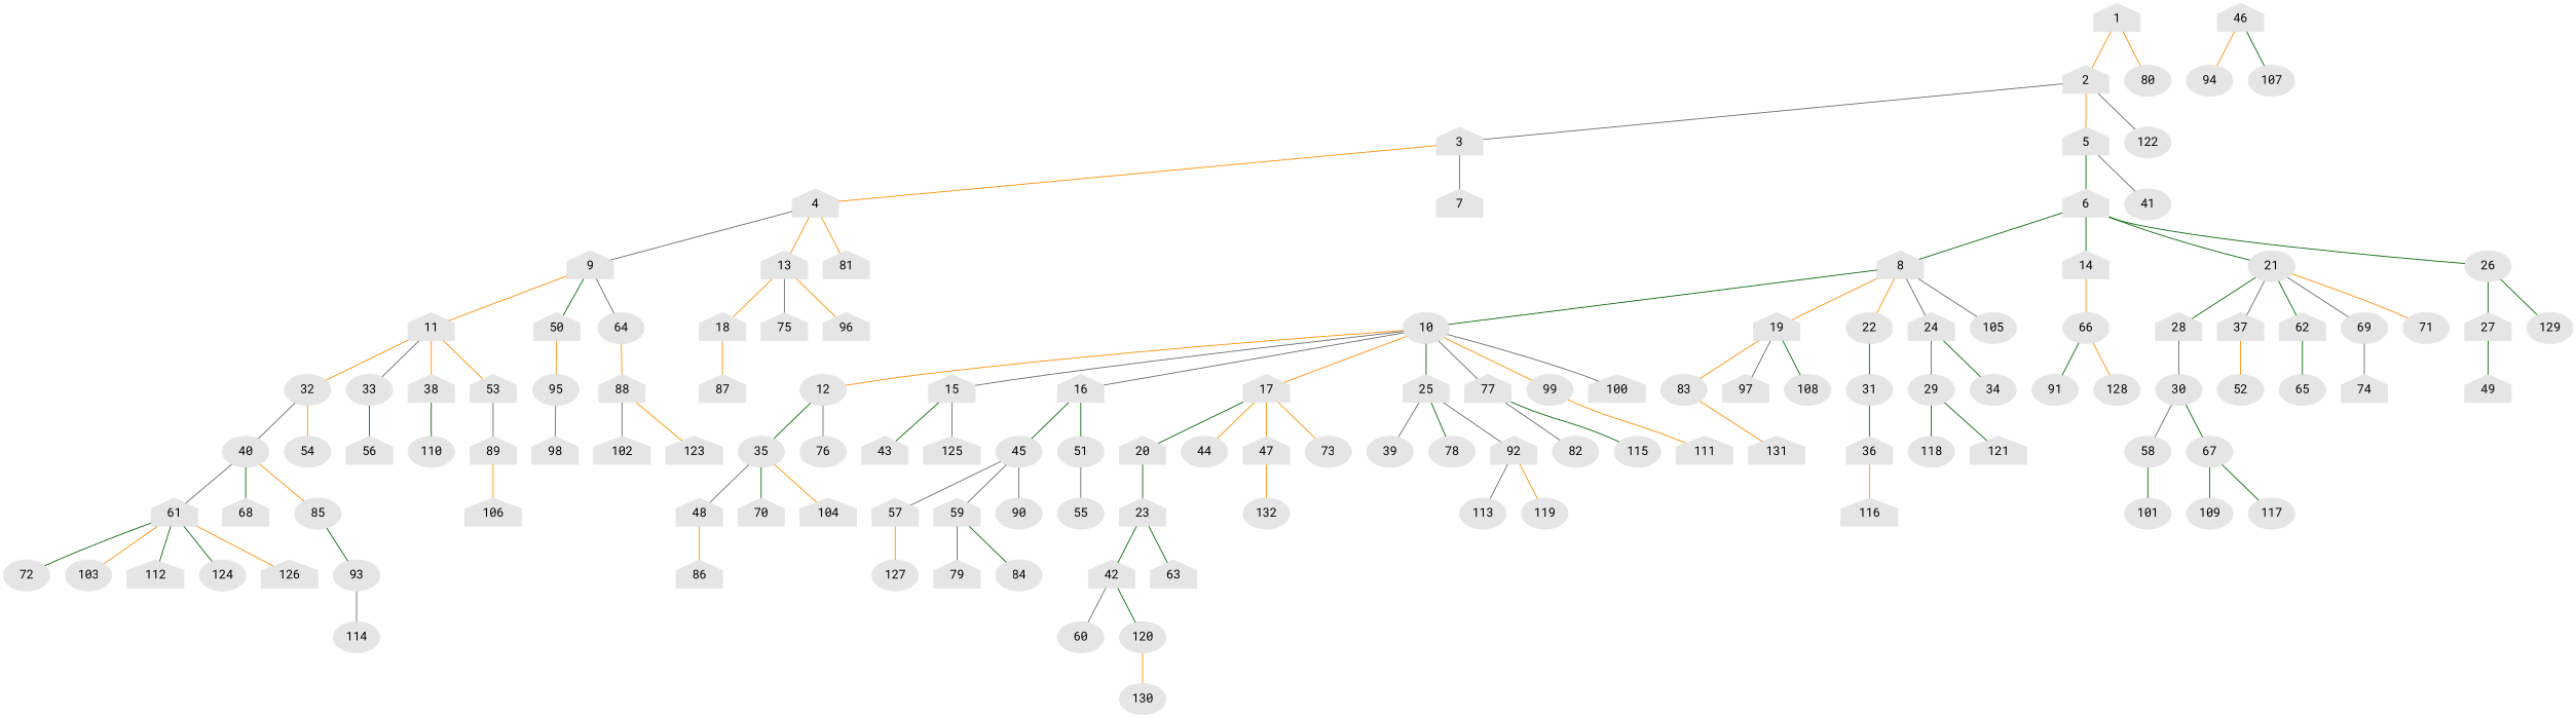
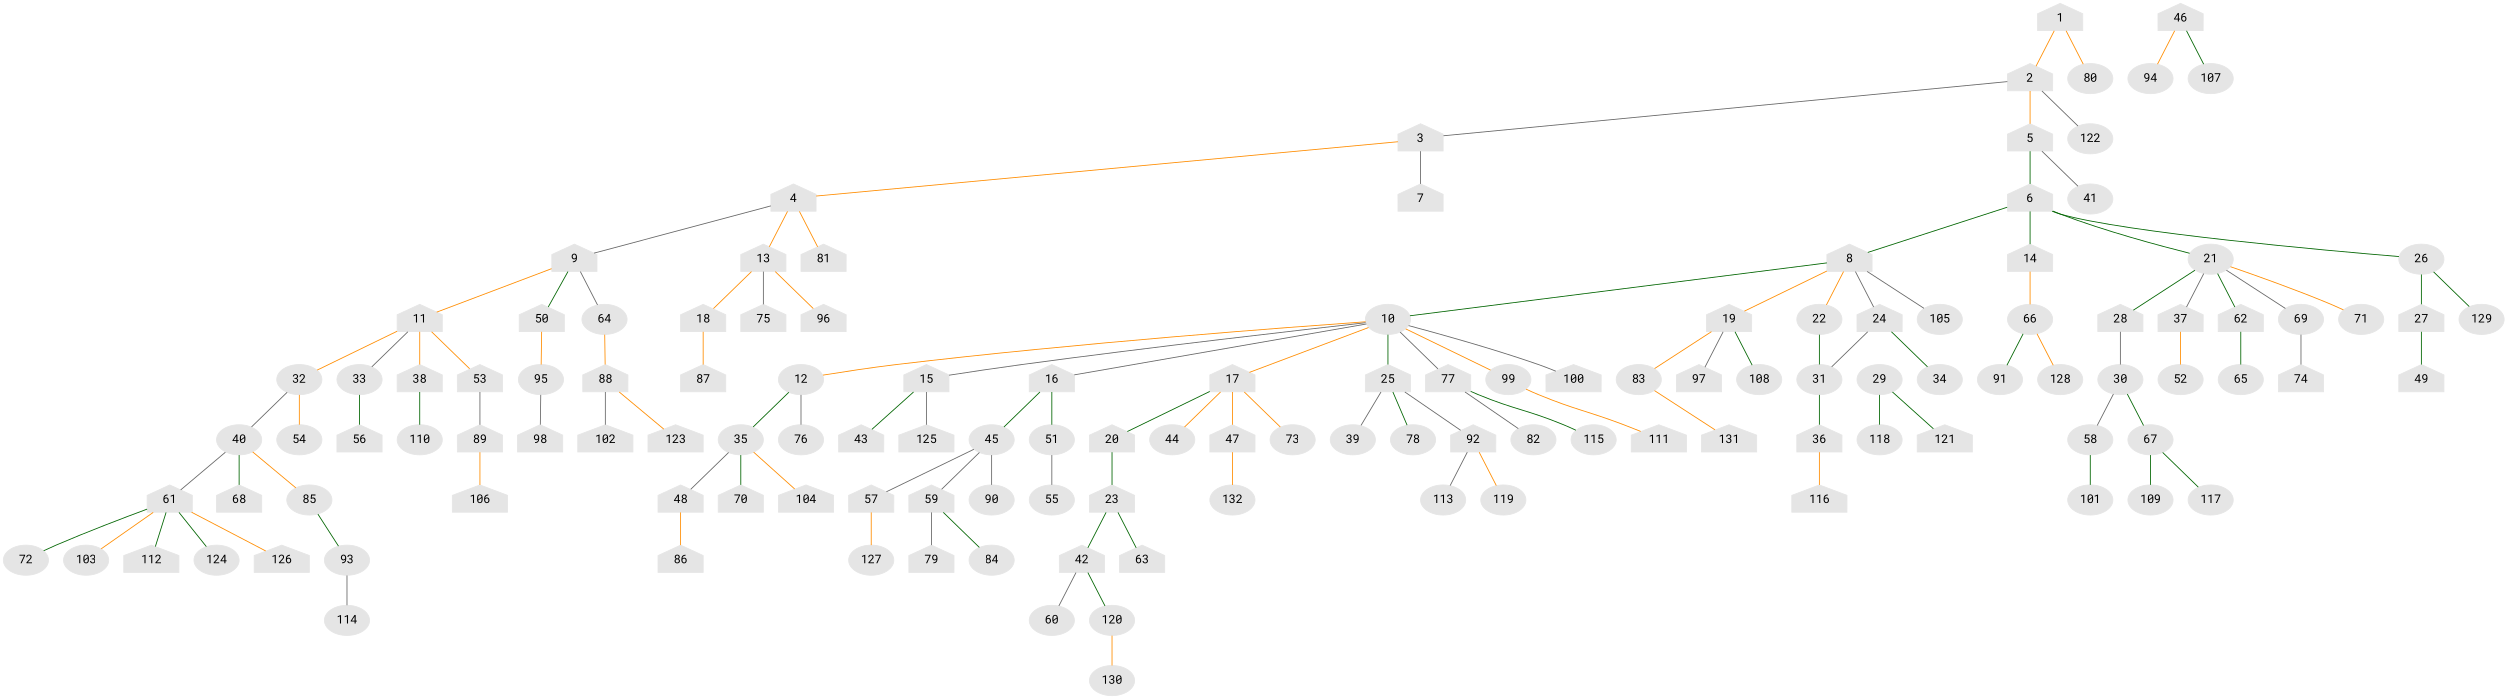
  graph {
    fontname="Roboto Mono"
    node [color=gray90 fontname="Roboto Mono" shape=house style=filled]
    edge [color=darkgreen fontname="Roboto Mono"]
    1
    2
    80 [shape=ellipse]
    3
    5
    122 [shape=ellipse]
    4
    7
    6
    41 [shape=ellipse]
    9
    13
    81
    11
    50
    64 [shape=ellipse]
    18
    75
    96
    8
    14
    21 [shape=ellipse]
    26 [shape=ellipse]
    10 [shape=ellipse]
    19
    22 [shape=ellipse]
    24
    105 [shape=ellipse]
    66 [shape=ellipse]
    28
    37
    62
    69 [shape=ellipse]
    71 [shape=ellipse]
    27
    129 [shape=ellipse]
    12 [shape=ellipse]
    15
    16
    17
    25
    77
    99 [shape=ellipse]
    100
    83 [shape=ellipse]
    97
    108 [shape=ellipse]
    31 [shape=ellipse]
    29 [shape=ellipse]
    34 [shape=ellipse]
    32 [shape=ellipse]
    33 [shape=ellipse]
    38
    53
    95 [shape=ellipse]
    88
    35 [shape=ellipse]
    76 [shape=ellipse]
    43
    125
    45 [shape=ellipse]
    51 [shape=ellipse]
    20
    44 [shape=ellipse]
    47
    73 [shape=ellipse]
    39 [shape=ellipse]
    78 [shape=ellipse]
    92
    82 [shape=ellipse]
    115 [shape=ellipse]
    111
    40 [shape=ellipse]
    54 [shape=ellipse]
    56
    110 [shape=ellipse]
    89
    48
    70
    104
    87
    91 [shape=ellipse]
    128 [shape=ellipse]
    57
    59
    90 [shape=ellipse]
    55 [shape=ellipse]
    23
    132 [shape=ellipse]
    131
    42
    63
    30 [shape=ellipse]
    52 [shape=ellipse]
    65 [shape=ellipse]
    74
    36
    60 [shape=ellipse]
    120 [shape=ellipse]
    118 [shape=ellipse]
    121
    113 [shape=ellipse]
    119 [shape=ellipse]
    49
    58 [shape=ellipse]
    67 [shape=ellipse]
    101 [shape=ellipse]
    109 [shape=ellipse]
    117 [shape=ellipse]
    116
    61
    68
    85 [shape=ellipse]
    94 [shape=ellipse]
    46
    107 [shape=ellipse]
    86
    72 [shape=ellipse]
    103 [shape=ellipse]
    112
    124 [shape=ellipse]
    126
    93 [shape=ellipse]
    130 [shape=ellipse]
    127 [shape=ellipse]
    79
    84 [shape=ellipse]
    98
    106
    102
    123
    114 [shape=ellipse]
    1 -- 2 [color=darkorange]
    1 -- 80 [color=darkorange]
    2 -- 3 [color=gray40]
    2 -- 5 [color=darkorange]
    2 -- 122 [color=gray40]
    3 -- 4 [color=darkorange]
    3 -- 7 [color=gray40]
    5 -- 6
    5 -- 41 [color=gray40]
    4 -- 9 [color=gray40]
    4 -- 13 [color=darkorange]
    4 -- 81 [color=darkorange]
    6 -- 8
    6 -- 14
    6 -- 21
    6 -- 26
    9 -- 11 [color=darkorange]
    9 -- 50
    9 -- 64 [color=gray40]
    13 -- 18 [color=darkorange]
    13 -- 75 [color=gray40]
    13 -- 96 [color=darkorange]
    11 -- 32 [color=darkorange]
    11 -- 33 [color=gray40]
    11 -- 38 [color=darkorange]
    11 -- 53 [color=darkorange]
    50 -- 95 [color=darkorange]
    64 -- 88 [color=darkorange]
    18 -- 87 [color=darkorange]
    8 -- 10
    8 -- 19 [color=darkorange]
    8 -- 22 [color=darkorange]
    8 -- 24 [color=gray40]
    8 -- 105 [color=gray40]
    14 -- 66 [color=darkorange]
    21 -- 28
    21 -- 37 [color=gray40]
    21 -- 62
    21 -- 69 [color=gray40]
    21 -- 71 [color=darkorange]
    26 -- 27
    26 -- 129
    10 -- 12 [color=darkorange]
    10 -- 15 [color=gray40]
    10 -- 16 [color=gray40]
    10 -- 17 [color=darkorange]
    10 -- 25
    10 -- 77 [color=gray40]
    10 -- 99 [color=darkorange]
    10 -- 100 [color=gray40]
    19 -- 83 [color=darkorange]
    19 -- 97 [color=gray40]
    19 -- 108
    22 -- 31
-   24 -- 29 [color=gray40]
+   24 -- 31 [color=gray40]
    24 -- 34
    66 -- 91
    66 -- 128 [color=darkorange]
    28 -- 30 [color=gray40]
    37 -- 52 [color=darkorange]
    62 -- 65
    69 -- 74 [color=gray40]
    27 -- 49
    12 -- 35
    12 -- 76 [color=gray40]
    15 -- 43
    15 -- 125 [color=gray40]
    16 -- 45
    16 -- 51
    17 -- 20
    17 -- 44 [color=darkorange]
    17 -- 47 [color=darkorange]
    17 -- 73 [color=darkorange]
    25 -- 39 [color=gray40]
    25 -- 78
    25 -- 92 [color=gray40]
    77 -- 82 [color=gray40]
    77 -- 115
    99 -- 111 [color=darkorange]
    83 -- 131 [color=darkorange]
    31 -- 36
    29 -- 118
    29 -- 121
    32 -- 40 [color=gray40]
    32 -- 54 [color=darkorange]
    33 -- 56
    38 -- 110
    53 -- 89 [color=gray40]
    95 -- 98 [color=gray40]
    88 -- 102 [color=gray40]
    88 -- 123 [color=darkorange]
    35 -- 48 [color=gray40]
    35 -- 70
    35 -- 104 [color=darkorange]
    45 -- 57 [color=gray40]
    45 -- 59 [color=gray40]
    45 -- 90 [color=gray40]
    51 -- 55 [color=gray40]
    20 -- 23
    47 -- 132 [color=darkorange]
    92 -- 113 [color=gray40]
    92 -- 119 [color=darkorange]
    40 -- 61 [color=gray40]
    40 -- 68
    40 -- 85 [color=darkorange]
    89 -- 106 [color=darkorange]
    48 -- 86 [color=darkorange]
    57 -- 127 [color=darkorange]
    59 -- 79 [color=gray40]
    59 -- 84
    23 -- 42
    23 -- 63
    42 -- 60 [color=gray40]
    42 -- 120
    30 -- 58 [color=gray40]
    30 -- 67
    36 -- 116 [color=darkorange]
    120 -- 130 [color=darkorange]
    58 -- 101
    67 -- 109
    67 -- 117
    61 -- 72
    61 -- 103 [color=darkorange]
    61 -- 112
    61 -- 124
    61 -- 126 [color=darkorange]
    85 -- 93
    46 -- 94 [color=darkorange]
    46 -- 107
    93 -- 114 [color=gray40]
  }
